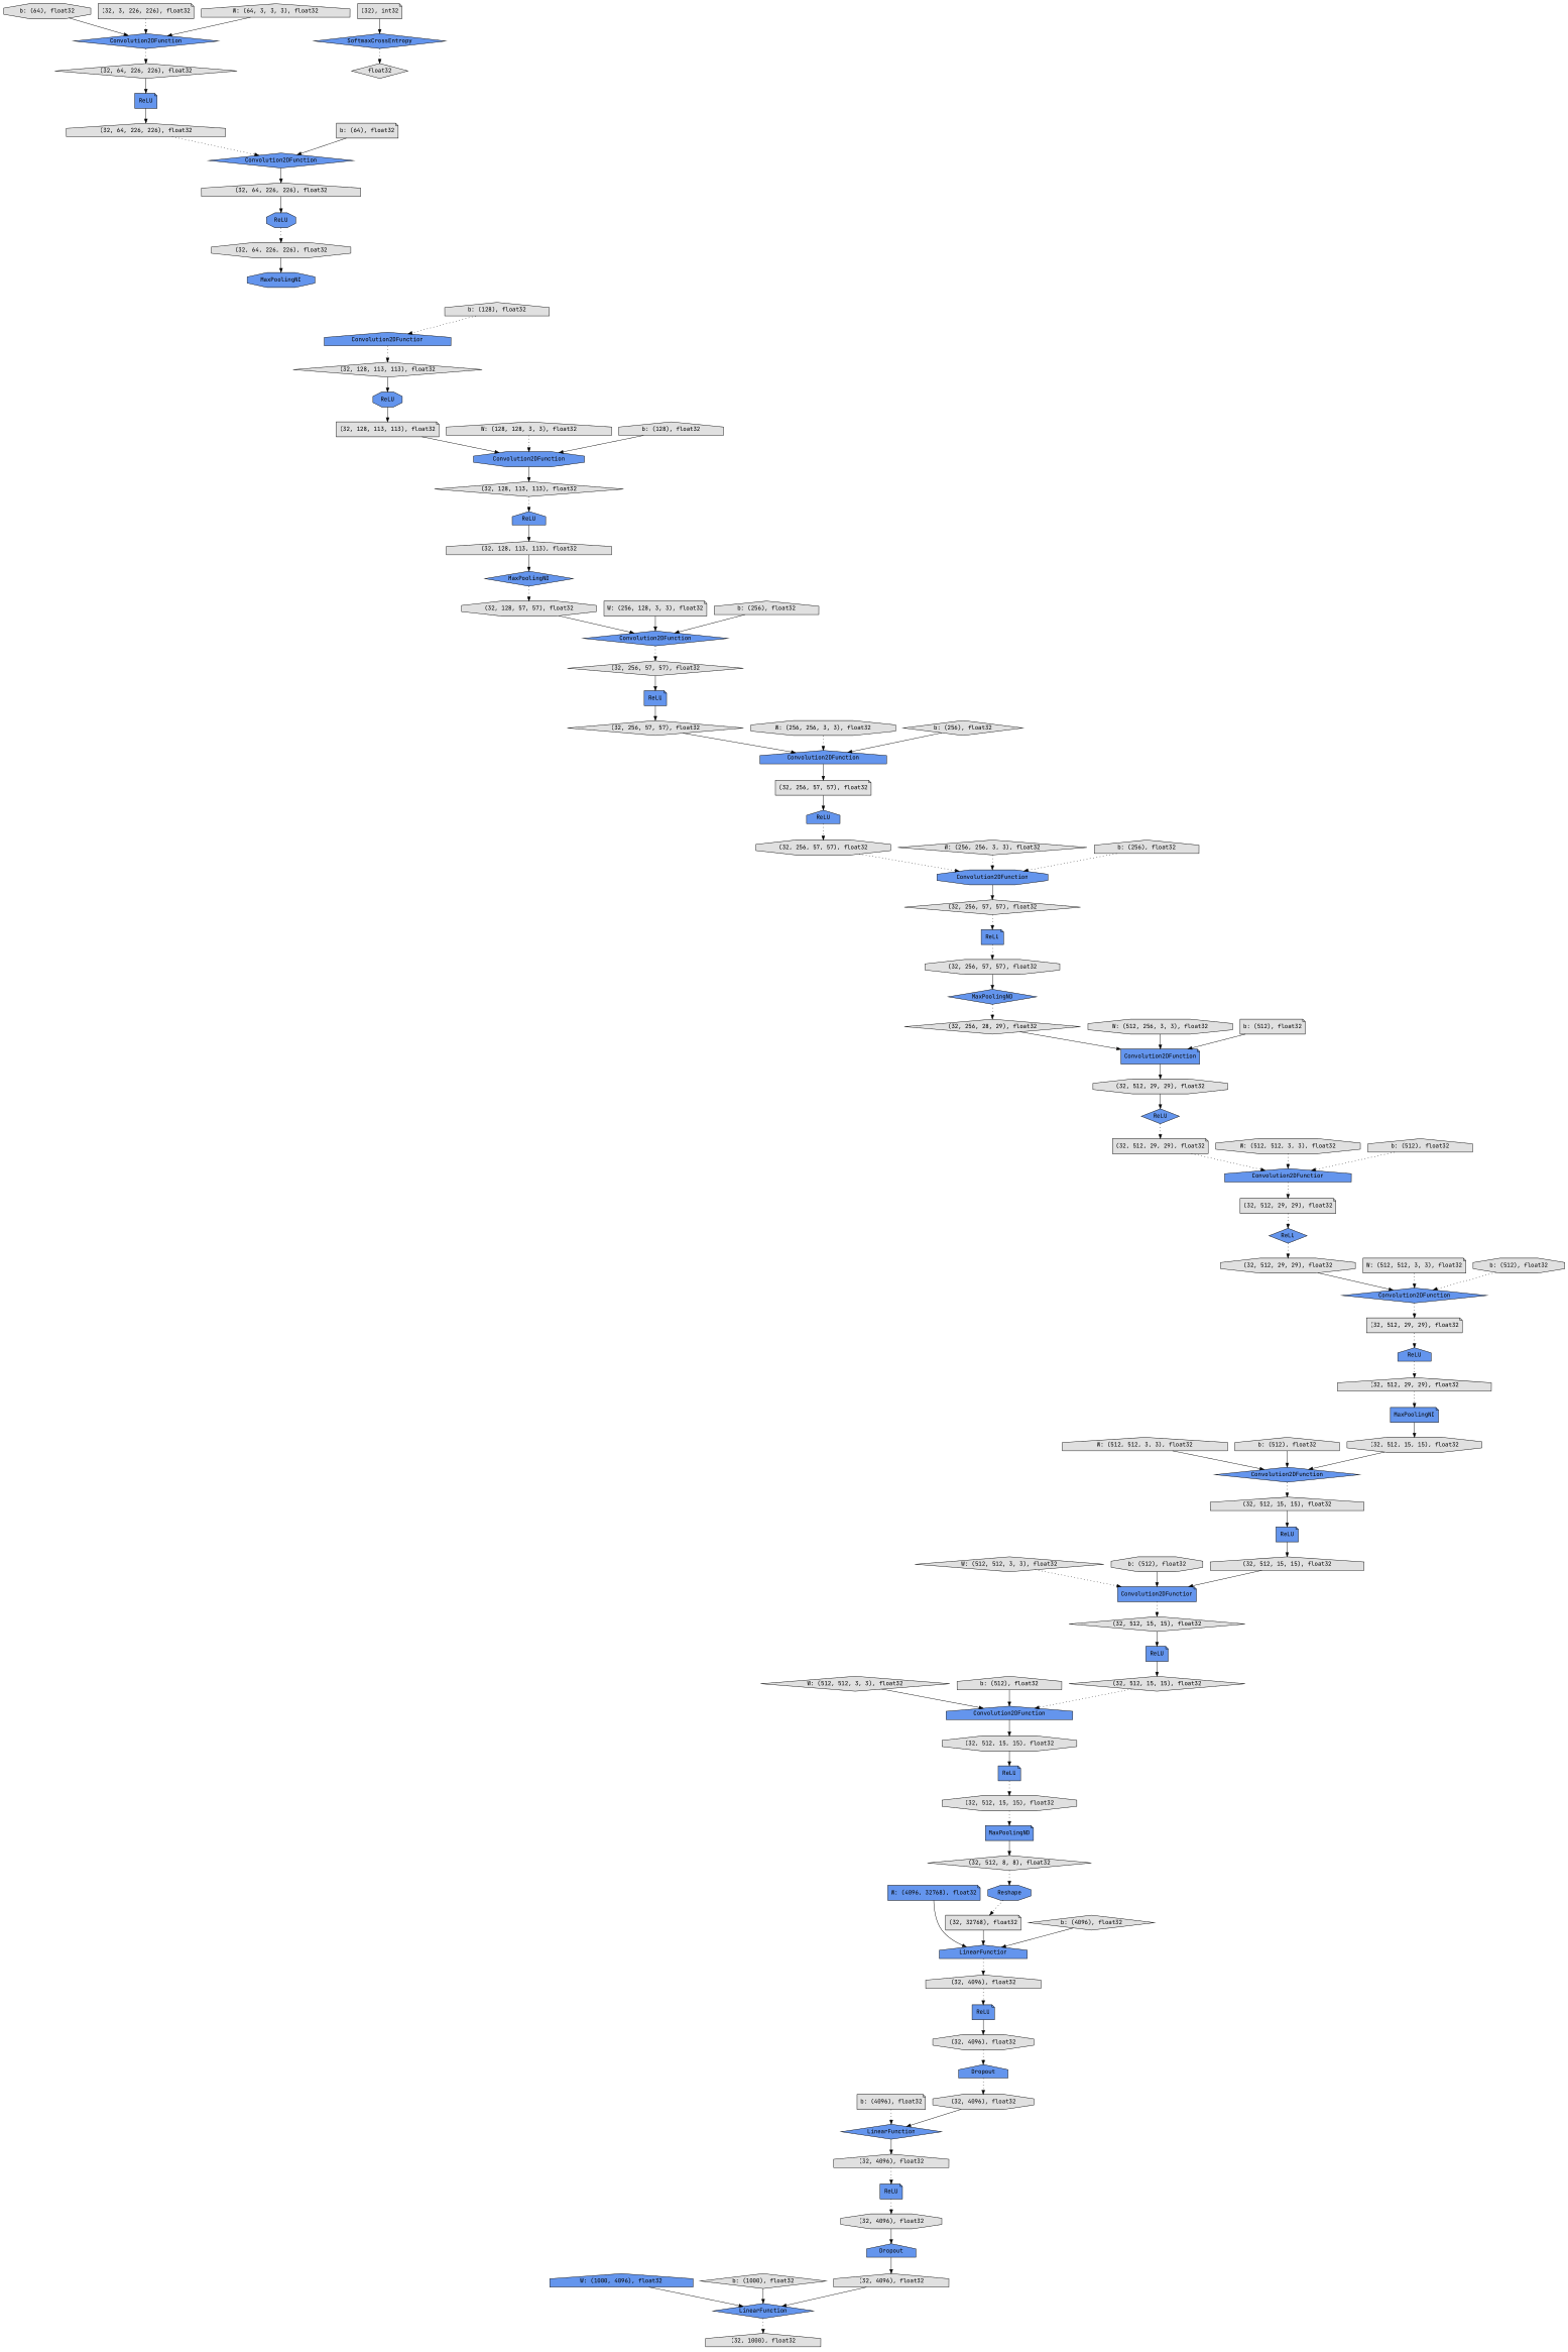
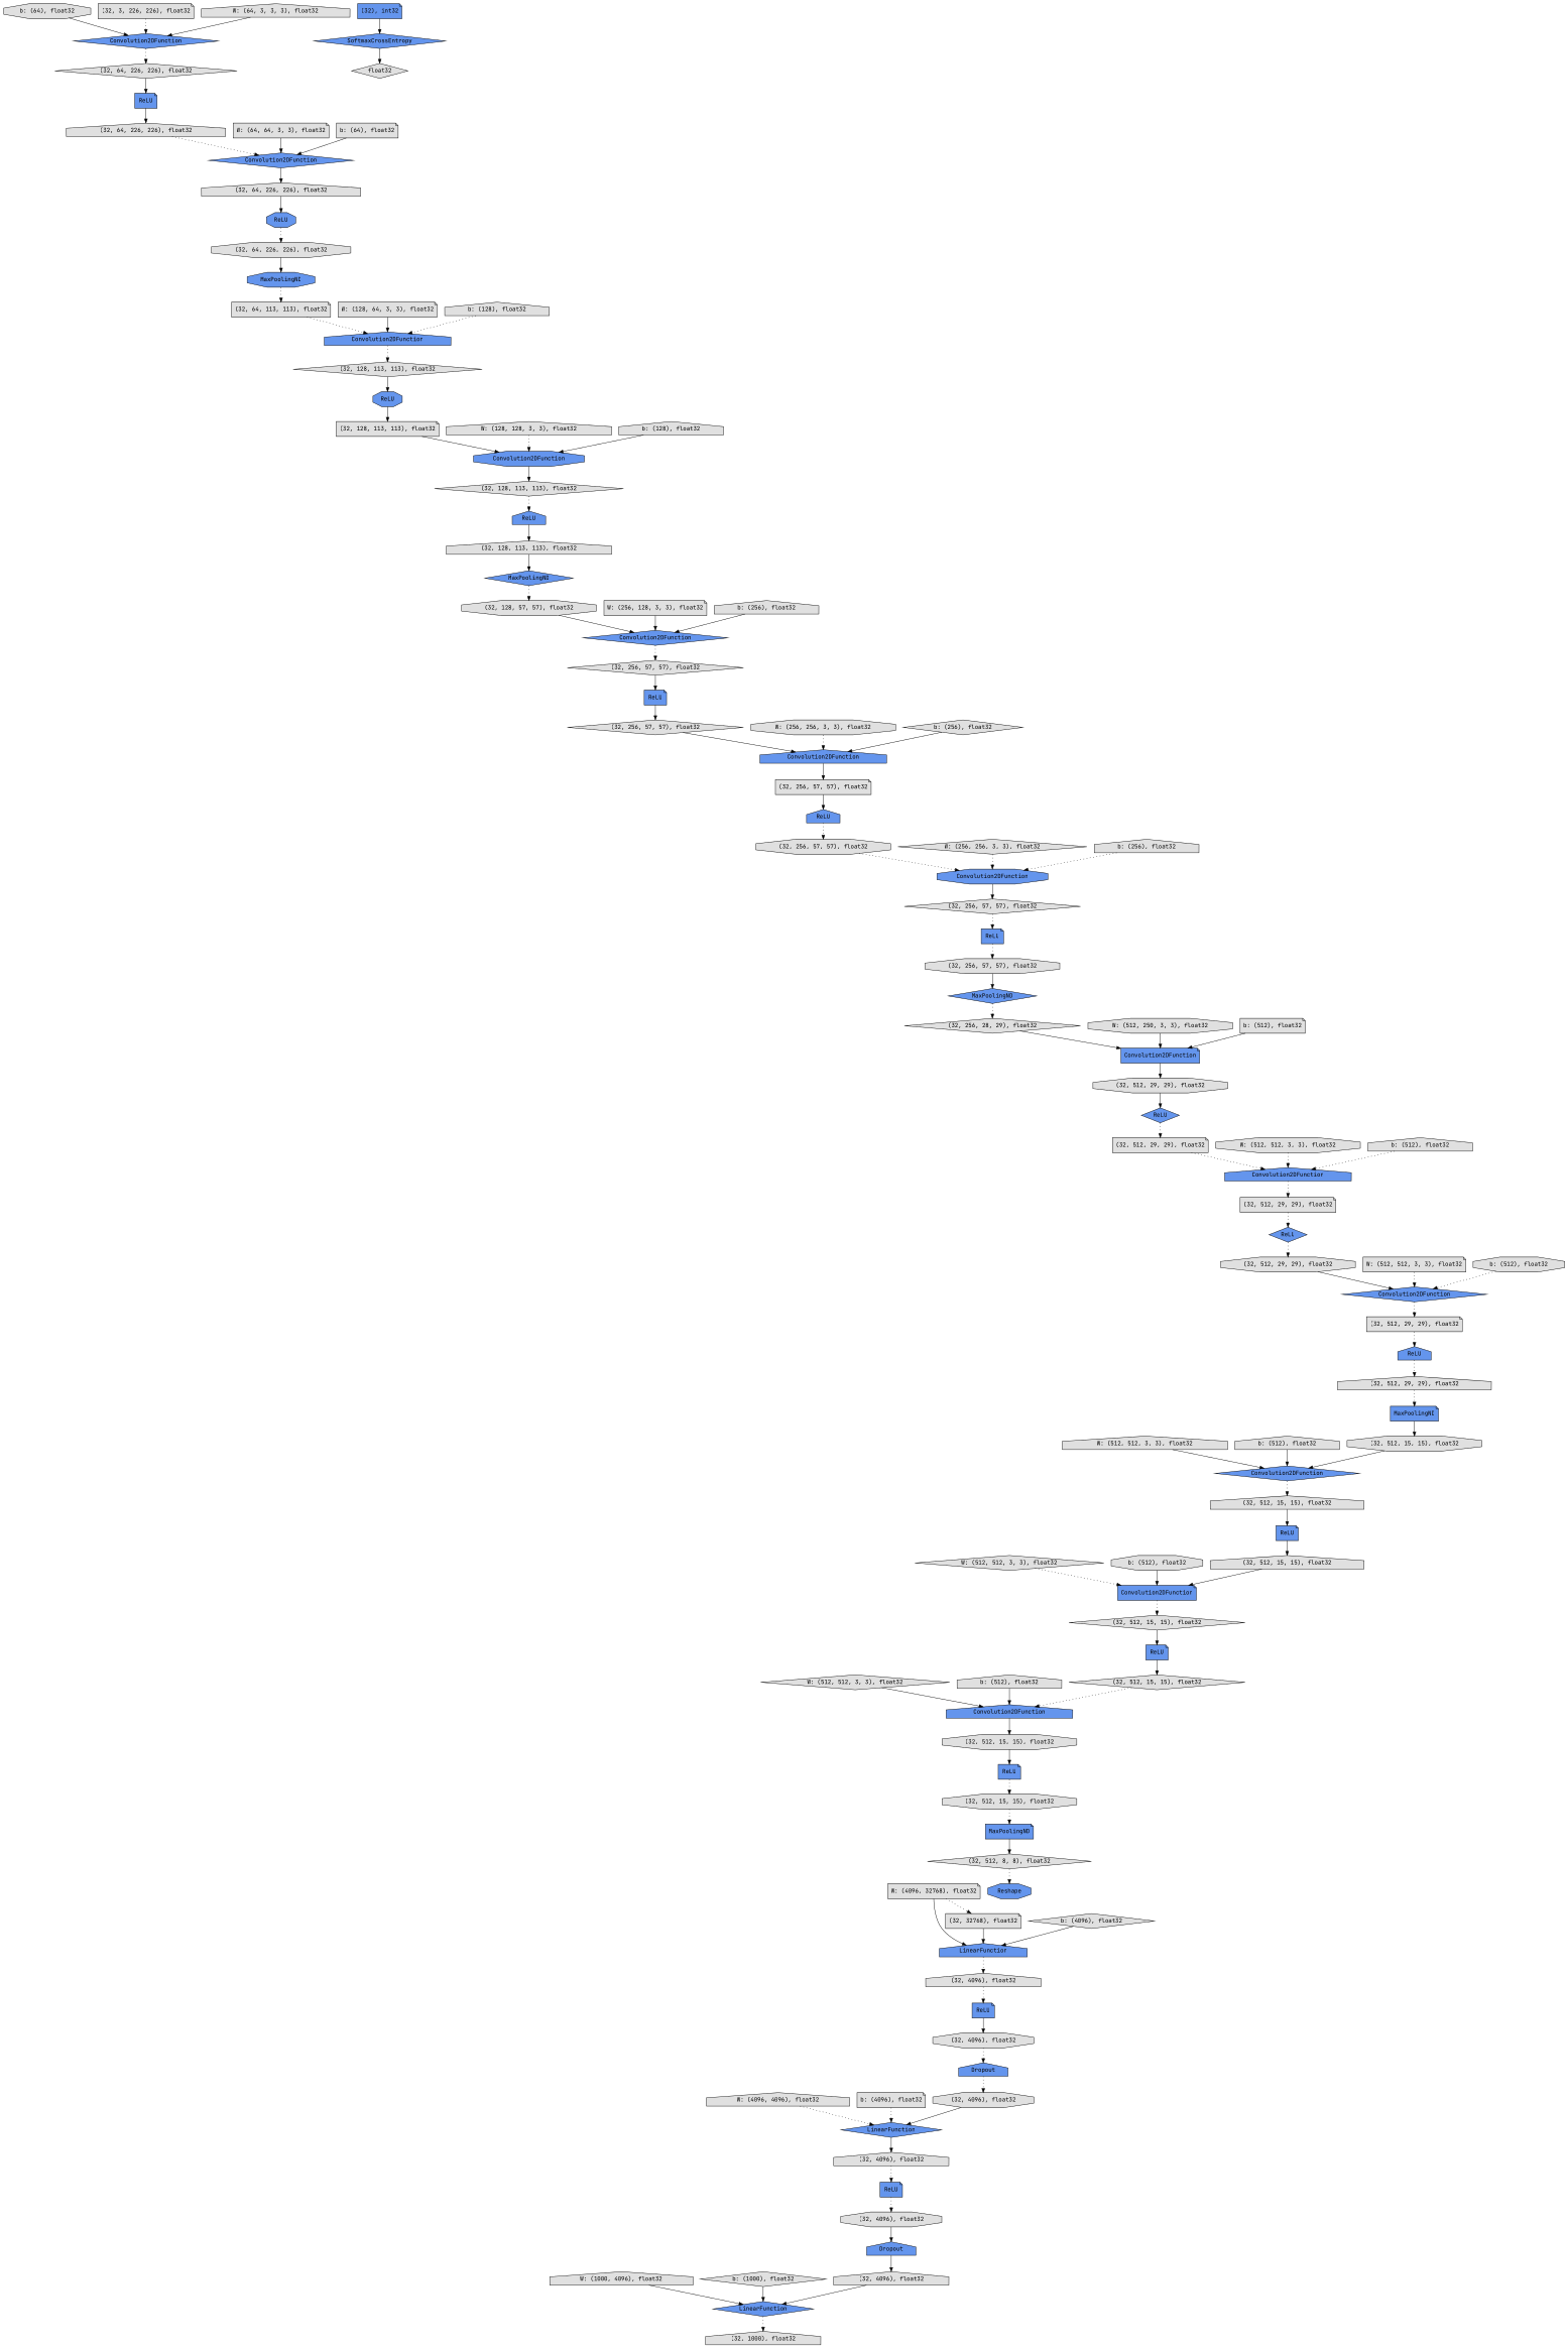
  digraph {
    fontname="JetBrains Mono"
    rankdir=TB
    node [fillcolor="#E0E0E0" fontname="JetBrains Mono" shape=house style=filled]
    edge [fontname="JetBrains Mono" style=solid]
    n1 [label="(32, 512, 29, 29), float32" shape=note]
    n2 [fillcolor="#6495ED" label=ReLU]
    n3 [label="(32, 512, 29, 29), float32"]
    n4 [fillcolor="#6495ED" label=MaxPoolingND shape=diamond]
    n5 [label="(32, 128, 57, 57), float32" shape=octagon]
    n6 [fillcolor="#6495ED" label=Convolution2DFunction shape=diamond]
    n7 [label="b: (64), float32" shape=octagon]
    n8 [fillcolor="#6495ED" label=Convolution2DFunction shape=diamond]
    n9 [label="(32, 64, 226, 226), float32" shape=diamond]
    n10 [label="(32, 4096), float32"]
    n11 [fillcolor="#6495ED" label=ReLU shape=note]
    n12 [label="(32, 4096), float32" shape=octagon]
    n13 [fillcolor="#6495ED" label=Dropout]
    n14 [label="(32, 4096), float32" shape=octagon]
    n15 [label="(32, 512, 29, 29), float32" shape=octagon]
    n16 [fillcolor="#6495ED" label=ReLU shape=diamond]
    n17 [label="(32, 512, 29, 29), float32" shape=note]
    n18 [label="(32, 3, 226, 226), float32" shape=note]
    n19 [label="(32, 4096), float32" shape=octagon]
    n20 [fillcolor="#6495ED" label=Dropout]
    n21 [label="(32, 4096), float32"]
    n22 [label="(32, 512, 15, 15), float32"]
    n23 [fillcolor="#6495ED" label=Convolution2DFunction shape=note]
    n24 [label="(32, 512, 15, 15), float32" shape=diamond]
    n25 [fillcolor="#6495ED" label=ReLU shape=note]
    n26 [label="(32, 64, 226, 226), float32"]
    n27 [fillcolor="#6495ED" label=Convolution2DFunction]
    n28 [label="(32, 512, 29, 29), float32" shape=note]
    n29 [fillcolor="#6495ED" label=ReLU shape=diamond]
    n30 [fillcolor="#6495ED" label=Convolution2DFunction]
    n31 [label="(32, 128, 113, 113), float32" shape=diamond]
    n32 [fillcolor="#6495ED" label=ReLU shape=octagon]
    n33 [fillcolor="#6495ED" label=LinearFunction shape=diamond]
    n34 [fillcolor="#6495ED" label=Convolution2DFunction]
    n35 [label="(32, 512, 15, 15), float32" shape=octagon]
    n36 [fillcolor="#6495ED" label=ReLU shape=note]
    n37 [label="(32, 512, 15, 15), float32" shape=octagon]
    n38 [fillcolor="#6495ED" label=MaxPoolingND shape=note]
-   n39 [label="(32), int32" shape=note]
+   n39 [fillcolor="#6495ED" label="(32), int32" shape=note]
    n40 [fillcolor="#6495ED" label=SoftmaxCrossEntropy shape=diamond]
    n41 [label=float32 shape=diamond]
    n42 [label="(32, 512, 15, 15), float32" shape=diamond]
    n43 [label="(32, 256, 57, 57), float32" shape=octagon]
    n44 [fillcolor="#6495ED" label=Convolution2DFunction shape=octagon]
    n45 [label="(32, 256, 57, 57), float32" shape=diamond]
    n46 [fillcolor="#6495ED" label=ReLU shape=octagon]
    n47 [label="(32, 64, 226, 226), float32" shape=octagon]
    n48 [fillcolor="#6495ED" label=MaxPoolingND shape=octagon]
+   n49 [label="W: (64, 64, 3, 3), float32" shape=note]
    n50 [fillcolor="#6495ED" label=Convolution2DFunction shape=diamond]
    n51 [label="(32, 64, 226, 226), float32"]
    n52 [label="(32, 1000), float32"]
    n53 [fillcolor="#6495ED" label=ReLU shape=note]
    n54 [label="(32, 256, 57, 57), float32" shape=diamond]
    n55 [label="(32, 128, 113, 113), float32" shape=note]
    n56 [fillcolor="#6495ED" label=LinearFunction]
    n57 [label="(32, 512, 15, 15), float32" shape=octagon]
    n58 [fillcolor="#6495ED" label=Convolution2DFunction shape=diamond]
    n59 [label="(32, 512, 15, 15), float32"]
+   n60 [label="(32, 64, 113, 113), float32" shape=note]
    n61 [fillcolor="#6495ED" label=ReLU shape=note]
    n62 [label="b: (64), float32" shape=note]
    n63 [label="(32, 256, 57, 57), float32" shape=note]
    n64 [fillcolor="#6495ED" label=ReLU]
+   n65 [label="W: (128, 64, 3, 3), float32" shape=note]
    n66 [label="(32, 256, 57, 57), float32" shape=diamond]
    n67 [fillcolor="#6495ED" label=Convolution2DFunction]
    n68 [fillcolor="#6495ED" label=ReLU]
    n69 [label="(32, 128, 113, 113), float32"]
    n70 [fillcolor="#6495ED" label=Reshape shape=octagon]
    n71 [label="(32, 32768), float32" shape=note]
    n72 [fillcolor="#6495ED" label=Convolution2DFunction shape=diamond]
    n73 [fillcolor="#6495ED" label=ReLU shape=note]
    n74 [label="(32, 256, 57, 57), float32" shape=octagon]
    n75 [fillcolor="#6495ED" label=MaxPoolingND shape=diamond]
    n76 [label="b: (128), float32"]
    n77 [label="(32, 4096), float32"]
    n78 [fillcolor="#6495ED" label=ReLU shape=note]
    n79 [label="(32, 512, 8, 8), float32" shape=diamond]
    n80 [fillcolor="#6495ED" label=Convolution2DFunction shape=octagon]
    n81 [label="(32, 128, 113, 113), float32" shape=diamond]
    n82 [label="W: (128, 128, 3, 3), float32"]
    n83 [fillcolor="#6495ED" label=MaxPoolingND shape=note]
    n84 [label="(32, 512, 29, 29), float32" shape=octagon]
    n85 [label="b: (128), float32"]
    n86 [label="(32, 256, 28, 29), float32" shape=diamond]
    n87 [fillcolor="#6495ED" label=Convolution2DFunction shape=note]
    n88 [label="W: (256, 128, 3, 3), float32" shape=note]
    n89 [fillcolor="#6495ED" label=LinearFunction shape=diamond]
    n90 [label="b: (256), float32"]
    n91 [fillcolor="#6495ED" label=ReLU shape=note]
    n92 [label="W: (256, 256, 3, 3), float32" shape=octagon]
    n93 [label="b: (256), float32" shape=diamond]
    n94 [label="W: (256, 256, 3, 3), float32" shape=diamond]
    n95 [label="W: (512, 512, 3, 3), float32" shape=diamond]
    n96 [label="b: (256), float32"]
    n97 [label="b: (512), float32"]
-   n98 [label="W: (512, 256, 3, 3), float32" shape=octagon]
-   n99 [fillcolor="#6495ED" label="W: (4096, 32768), float32" shape=note]
+   n98 [label="W: (512, 250, 3, 3), float32" shape=octagon]
+   n99 [label="W: (4096, 32768), float32" shape=note]
    n100 [label="b: (512), float32" shape=note]
    n101 [label="b: (4096), float32" shape=diamond]
    n102 [label="W: (512, 512, 3, 3), float32" shape=octagon]
+   n103 [label="W: (4096, 4096), float32"]
    n104 [label="b: (512), float32"]
    n105 [label="W: (64, 3, 3, 3), float32"]
    n106 [label="b: (4096), float32" shape=note]
    n107 [label="W: (512, 512, 3, 3), float32" shape=note]
-   n108 [fillcolor="#6495ED" label="W: (1000, 4096), float32"]
+   n108 [label="W: (1000, 4096), float32"]
    n109 [label="b: (512), float32" shape=octagon]
    n110 [label="b: (1000), float32" shape=diamond]
    n111 [label="W: (512, 512, 3, 3), float32"]
    n112 [label="b: (512), float32"]
    n113 [label="W: (512, 512, 3, 3), float32" shape=diamond]
    n114 [label="b: (512), float32" shape=octagon]
    n1 -> n2 [style=dotted]
    n2 -> n3 [style=dotted]
    n3 -> n83 [style=dotted]
    n4 -> n5 [style=dotted]
    n5 -> n6
    n6 -> n54 [style=dotted]
    n7 -> n8
    n8 -> n9 [style=dotted]
    n9 -> n25
    n10 -> n11 [style=dotted]
    n11 -> n12
    n12 -> n13 [style=dotted]
    n13 -> n14 [style=dotted]
    n14 -> n33
    n15 -> n16
    n16 -> n17 [style=dotted]
    n17 -> n27 [style=dotted]
    n18 -> n8 [style=dotted]
    n19 -> n20
    n20 -> n21
    n21 -> n89
    n22 -> n23
    n23 -> n24 [style=dotted]
    n24 -> n53
    n25 -> n26
    n26 -> n50 [style=dotted]
    n27 -> n28 [style=dotted]
    n28 -> n29 [style=dotted]
    n29 -> n84 [style=dotted]
    n30 -> n31 [style=dotted]
    n31 -> n32
    n32 -> n55
    n33 -> n77
    n34 -> n35
    n35 -> n36
    n36 -> n37 [style=dotted]
    n37 -> n38 [style=dotted]
    n38 -> n79
    n39 -> n40
-   n40 -> n41 [style=dotted]
+   n40 -> n41
    n42 -> n34 [style=dotted]
    n43 -> n44 [style=dotted]
    n44 -> n45
    n45 -> n73 [style=dotted]
    n46 -> n47 [style=dotted]
    n47 -> n48
+   n48 -> n60 [style=dotted]
+   n49 -> n50
    n50 -> n51
    n51 -> n46
    n53 -> n42
    n54 -> n91
    n55 -> n80
    n56 -> n10 [style=dotted]
    n57 -> n58
    n58 -> n59 [style=dotted]
    n59 -> n61
+   n60 -> n30 [style=dotted]
    n61 -> n22
    n62 -> n50
    n63 -> n64
    n64 -> n43 [style=dotted]
+   n65 -> n30
    n66 -> n67
    n67 -> n63
    n68 -> n69
    n69 -> n4
-   n70 -> n71 [style=dotted]
+   n99 -> n71 [style=dotted]
    n71 -> n56
    n72 -> n1 [style=dotted]
    n73 -> n74 [style=dotted]
    n74 -> n75
    n75 -> n86 [style=dotted]
    n76 -> n30 [style=dotted]
    n77 -> n78 [style=dotted]
    n78 -> n19 [style=dotted]
    n79 -> n70 [style=dotted]
    n80 -> n81
    n81 -> n68 [style=dotted]
    n82 -> n80 [style=dotted]
    n83 -> n57
    n84 -> n72
    n85 -> n80
    n86 -> n87
    n87 -> n15
    n88 -> n6
    n89 -> n52 [style=dotted]
    n90 -> n6
    n91 -> n66
    n92 -> n67 [style=dotted]
    n93 -> n67
    n94 -> n44 [style=dotted]
    n95 -> n34
    n96 -> n44 [style=dotted]
    n97 -> n34
    n98 -> n87
    n99 -> n56
    n100 -> n87
    n101 -> n56
    n102 -> n27 [style=dotted]
+   n103 -> n33 [style=dotted]
    n104 -> n27 [style=dotted]
    n105 -> n8
    n106 -> n33 [style=dotted]
    n107 -> n72 [style=dotted]
    n108 -> n89
    n109 -> n72 [style=dotted]
    n110 -> n89
    n111 -> n58
    n112 -> n58
    n113 -> n23 [style=dotted]
    n114 -> n23
  }
